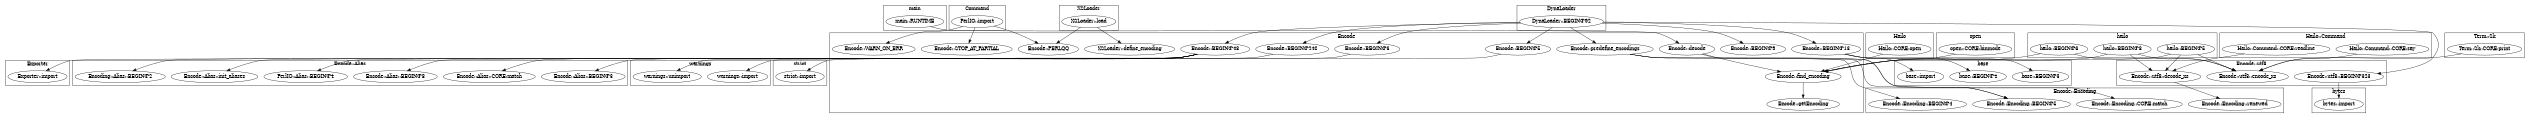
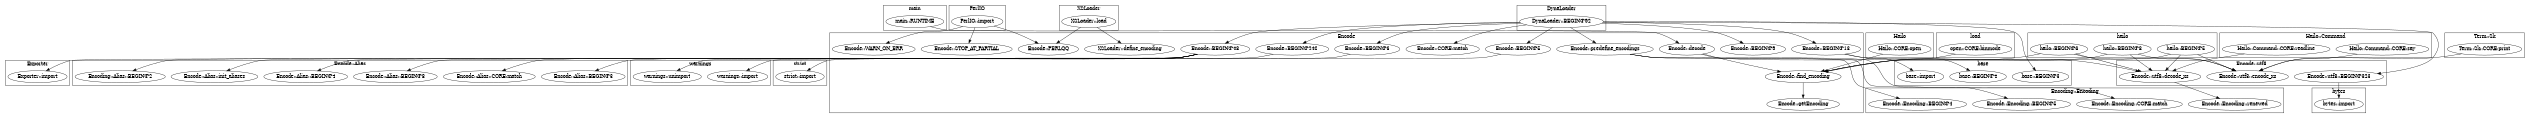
  digraph {
+   "Encode::CORE:match"
    "Encode::BEGIN@13"
    n3 [label="XSLoader::define_encoding"]
    "Encode::STOP_AT_PARTIAL"
    "Encode::predefine_encodings"
    "Encode::WARN_ON_ERR"
    "Encode::decode"
    "Encode::BEGIN@48"
    "Encode::BEGIN@6"
    "Encode::BEGIN@9"
    "Encode::PERLQQ"
    "Encode::find_encoding"
    "Encode::BEGIN@5"
    "Encode::getEncoding"
    "Encode::BEGIN@240"
    "DynaLoader::BEGIN@92"
    "base::BEGIN@3"
    "base::BEGIN@4"
    "base::import"
    "warnings::unimport"
    "warnings::import"
    "open::CORE:binmode"
    "strict::import"
    "Encode::Encoding::BEGIN@4"
    "Encode::Encoding::BEGIN@5"
    "Encode::Encoding::CORE:match"
    "Encode::Encoding::renewed"
    "XSLoader::load"
    "bytes::import"
    "Exporter::import"
    "Term::Sk::CORE:print"
    "main::RUNTIME"
    "PerlIO::import"
    "Hailo::CORE:open"
    "Encode::utf8::encode_xs"
    "Encode::utf8::decode_xs"
    "Encode::utf8::BEGIN@323"
    "hailo::BEGIN@5"
    "hailo::BEGIN@8"
    "hailo::BEGIN@6"
    "Encode::Alias::BEGIN@3"
    "Encode::Alias::CORE:match"
    "Encode::Alias::BEGIN@8"
-   "Encode::Alias::BEGIN@4" [label="PerlIO::Alias::BEGIN@4"]
+   "Encode::Alias::BEGIN@4"
    "Encode::Alias::init_aliases"
    n46 [label="Encoding::Alias::BEGIN@2"]
    "Hailo::Command::CORE:readline"
    "Hailo::Command::CORE:say"
    subgraph cluster_1 {
      label=Encode
+     "Encode::CORE:match"
      "Encode::BEGIN@13"
      n3
      "Encode::STOP_AT_PARTIAL"
      "Encode::predefine_encodings"
      "Encode::WARN_ON_ERR"
      "Encode::decode"
      "Encode::BEGIN@48"
      "Encode::BEGIN@6"
      "Encode::BEGIN@9"
      "Encode::PERLQQ"
      "Encode::find_encoding"
      "Encode::BEGIN@5"
      "Encode::getEncoding"
      "Encode::BEGIN@240"
    }
    subgraph cluster_2 {
      label=DynaLoader
      "DynaLoader::BEGIN@92"
    }
    subgraph cluster_3 {
      label=base
      "base::BEGIN@3"
      "base::BEGIN@4"
      "base::import"
    }
    subgraph cluster_4 {
      label=warnings
      "warnings::unimport"
      "warnings::import"
    }
    subgraph cluster_5 {
-     label=open
+     label=load
      "open::CORE:binmode"
    }
    subgraph cluster_6 {
      label="strict"
      "strict::import"
    }
    subgraph cluster_7 {
-     label="Encode::Encoding"
+     label="Encoding::Encoding"
      "Encode::Encoding::BEGIN@4"
      "Encode::Encoding::BEGIN@5"
      "Encode::Encoding::CORE:match"
      "Encode::Encoding::renewed"
    }
    subgraph cluster_8 {
      label=XSLoader
      "XSLoader::load"
    }
    subgraph cluster_9 {
      label=bytes
      "bytes::import"
    }
    subgraph cluster_10 {
      label=Exporter
      "Exporter::import"
    }
    subgraph cluster_11 {
      label="Term::Sk"
      "Term::Sk::CORE:print"
    }
    subgraph cluster_12 {
      label=main
      "main::RUNTIME"
    }
    subgraph cluster_13 {
-     label=Command
+     label=PerlIO
      "PerlIO::import"
    }
    subgraph cluster_14 {
      label=Hailo
      "Hailo::CORE:open"
    }
    subgraph cluster_15 {
      label="Encode::utf8"
      "Encode::utf8::encode_xs"
      "Encode::utf8::decode_xs"
      "Encode::utf8::BEGIN@323"
    }
    subgraph cluster_16 {
      label=hailo
      "hailo::BEGIN@5"
      "hailo::BEGIN@8"
      "hailo::BEGIN@6"
    }
    subgraph cluster_17 {
      label="Encode::Alias"
      "Encode::Alias::BEGIN@3"
      "Encode::Alias::CORE:match"
      "Encode::Alias::BEGIN@8"
      "Encode::Alias::BEGIN@4"
      "Encode::Alias::init_aliases"
      n46
    }
    subgraph cluster_18 {
      label="Hailo::Command"
      "Hailo::Command::CORE:readline"
      "Hailo::Command::CORE:say"
    }
-   "Encode::BEGIN@13" -> "base::BEGIN@3"
+   "DynaLoader::BEGIN@92" -> "base::BEGIN@3"
    "Encode::BEGIN@13" -> "base::BEGIN@4"
    "Encode::BEGIN@13" -> "base::import"
    "Encode::predefine_encodings" -> "Encode::Encoding::BEGIN@4"
    "Encode::predefine_encodings" -> "Encode::Encoding::BEGIN@5"
    "Encode::predefine_encodings" -> "Encode::Encoding::CORE:match"
    "Encode::decode" -> "Encode::find_encoding"
-   "Encode::decode" -> "Encode::Encoding::BEGIN@5"
+   "Encode::decode" -> "Encode::utf8::decode_xs"
    "Encode::BEGIN@48" -> "Exporter::import"
    "Encode::BEGIN@48" -> "Encode::Alias::BEGIN@3"
    "Encode::BEGIN@48" -> "Encode::Alias::CORE:match"
    "Encode::BEGIN@48" -> "Encode::Alias::BEGIN@8"
    "Encode::BEGIN@48" -> "Encode::Alias::BEGIN@4"
    "Encode::BEGIN@48" -> "Encode::Alias::init_aliases"
    "Encode::BEGIN@48" -> n46
    "Encode::BEGIN@6" -> "warnings::import"
    "Encode::find_encoding" -> "Encode::getEncoding"
    "Encode::BEGIN@5" -> "strict::import"
    "Encode::BEGIN@240" -> "warnings::unimport"
+   "DynaLoader::BEGIN@92" -> "Encode::CORE:match"
    "DynaLoader::BEGIN@92" -> "Encode::BEGIN@13"
    "DynaLoader::BEGIN@92" -> "Encode::predefine_encodings"
    "DynaLoader::BEGIN@92" -> "Encode::BEGIN@48"
    "DynaLoader::BEGIN@92" -> "Encode::BEGIN@6"
    "DynaLoader::BEGIN@92" -> "Encode::BEGIN@9"
    "DynaLoader::BEGIN@92" -> "Encode::BEGIN@5"
    "DynaLoader::BEGIN@92" -> "Encode::BEGIN@240"
    "DynaLoader::BEGIN@92" -> "Encode::utf8::BEGIN@323"
    "open::CORE:binmode" -> "Encode::find_encoding"
    "XSLoader::load" -> n3
    "XSLoader::load" -> "Encode::PERLQQ"
    "Term::Sk::CORE:print" -> "Encode::utf8::encode_xs"
    "main::RUNTIME" -> "Encode::decode"
    "PerlIO::import" -> "Encode::STOP_AT_PARTIAL"
    "PerlIO::import" -> "Encode::WARN_ON_ERR"
    "PerlIO::import" -> "Encode::PERLQQ"
    "Hailo::CORE:open" -> "Encode::find_encoding"
    "Encode::utf8::decode_xs" -> "Encode::Encoding::renewed"
    "Encode::utf8::BEGIN@323" -> "bytes::import"
    "hailo::BEGIN@5" -> "Encode::find_encoding"
    "hailo::BEGIN@5" -> "Encode::utf8::encode_xs"
    "hailo::BEGIN@5" -> "Encode::utf8::decode_xs"
    "hailo::BEGIN@8" -> "Encode::find_encoding"
    "hailo::BEGIN@8" -> "Encode::utf8::encode_xs"
    "hailo::BEGIN@8" -> "Encode::utf8::decode_xs"
    "hailo::BEGIN@6" -> "Encode::find_encoding"
    "hailo::BEGIN@6" -> "Encode::utf8::encode_xs"
+   "hailo::BEGIN@6" -> "Encode::utf8::decode_xs"
    "Hailo::Command::CORE:readline" -> "Encode::utf8::decode_xs"
    "Hailo::Command::CORE:say" -> "Encode::utf8::encode_xs"
  }
